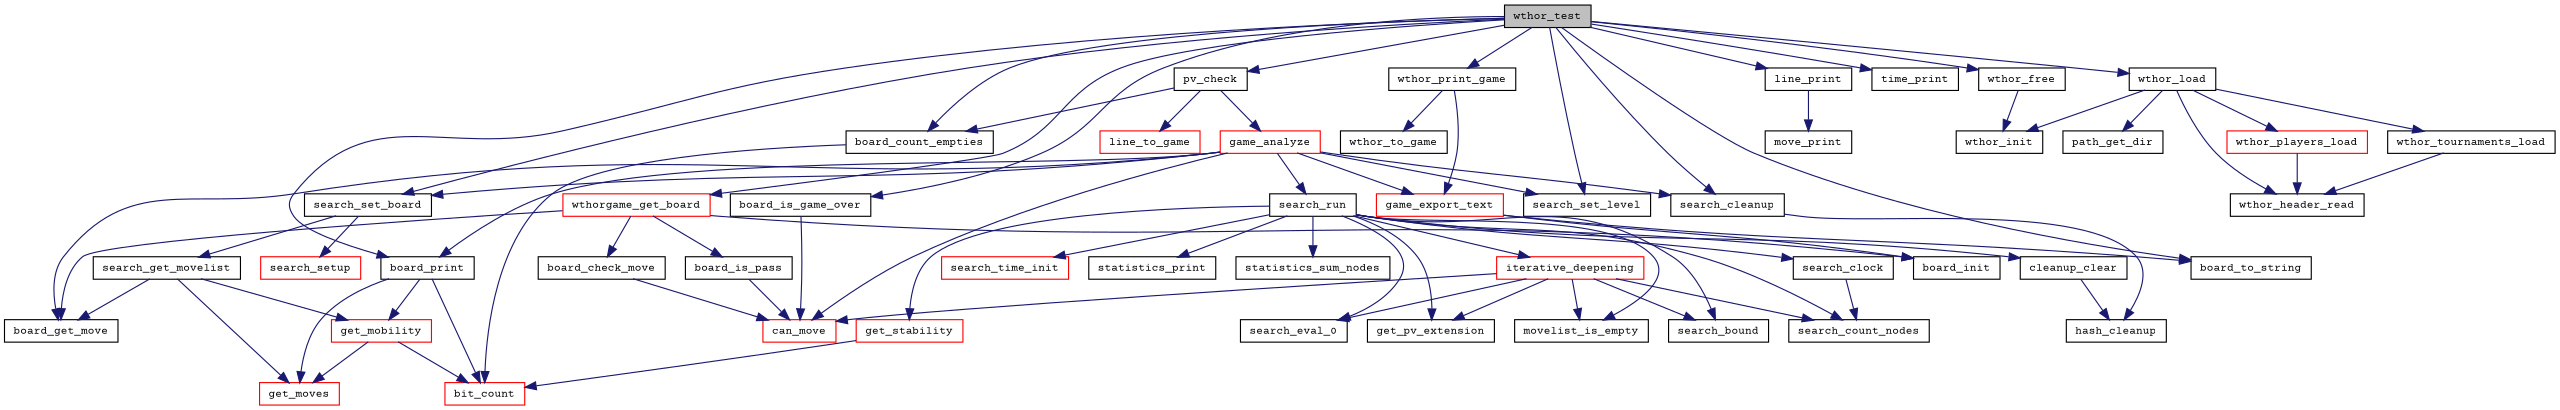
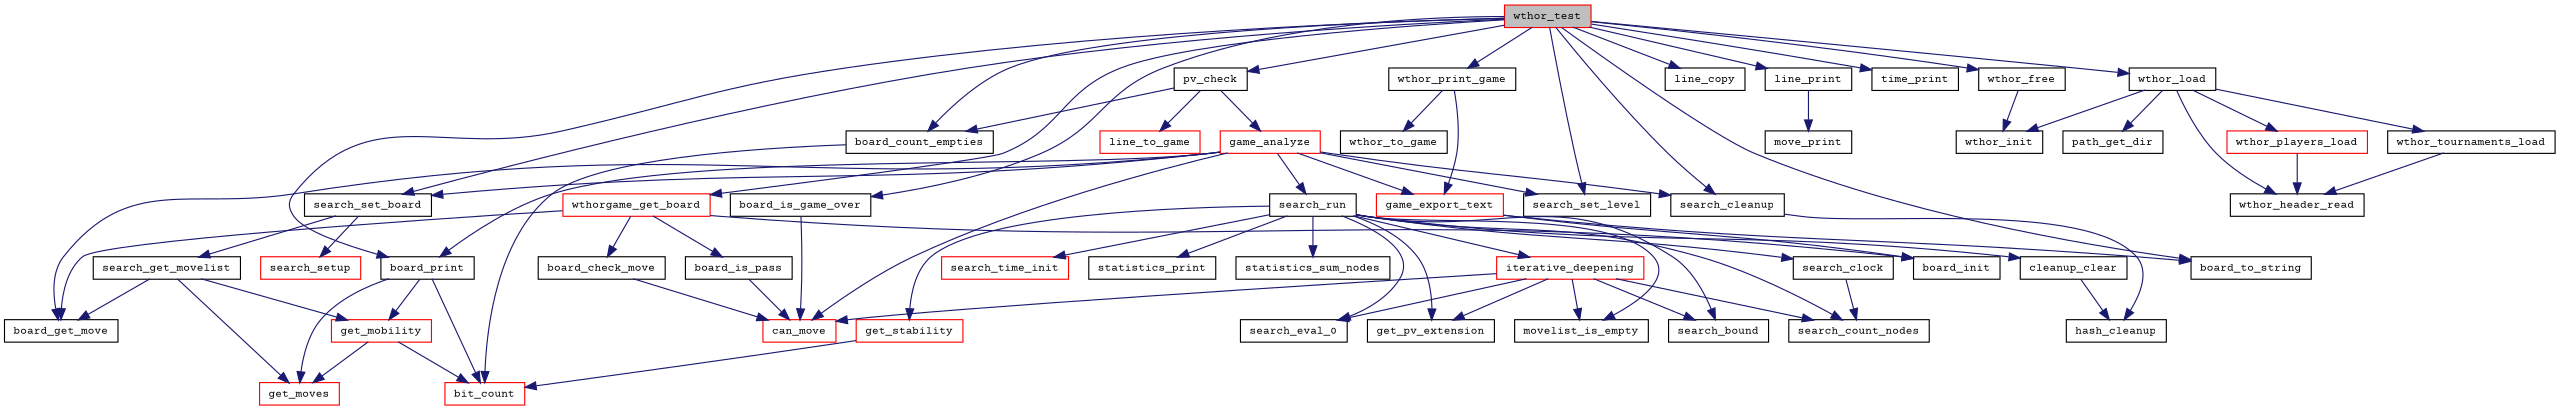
  digraph {
    fontname="Courier Prime"
    rankdir=TB
    node [color=black fontname="Courier Prime" fontsize=10 shape=record]
    edge [color=midnightblue fontname="Courier Prime" fontsize=10 labelfontname=FreeSans labelfontsize=10 style=solid]
-   n1 [fillcolor=grey75 fontcolor=black height=0.2 label=wthor_test style=filled width=0.4]
+   n1 [color=red fillcolor=grey75 fontcolor=black height=0.2 label=wthor_test style=filled width=0.4]
    n2 [height=0.2 label=board_count_empties width=0.4]
    n3 [height=0.2 label=board_is_game_over width=0.4]
    n4 [height=0.2 label=board_print width=0.4]
    n5 [height=0.2 label=board_to_string width=0.4]
+   n6 [height=0.2 label=line_copy width=0.4]
    n7 [height=0.2 label=line_print width=0.4]
    n8 [height=0.2 label=pv_check width=0.4]
    n9 [height=0.2 label=search_cleanup width=0.4]
    n10 [height=0.2 label=search_set_board width=0.4]
    n11 [height=0.2 label=search_set_level width=0.4]
    n12 [height=0.2 label=time_print width=0.4]
    n13 [height=0.2 label=wthor_free width=0.4]
    n14 [height=0.2 label=wthor_load width=0.4]
    n15 [height=0.2 label=wthor_print_game width=0.4]
    n16 [color=red height=0.2 label=wthorgame_get_board width=0.4]
    n17 [color=red height=0.2 label=bit_count width=0.4]
    n18 [color=red height=0.2 label=can_move width=0.4]
    n19 [color=red height=0.2 label=get_mobility width=0.4]
    n20 [color=red height=0.2 label=get_moves width=0.4]
    n21 [height=0.2 label=move_print width=0.4]
    n22 [color=red height=0.2 label=game_analyze width=0.4]
    n23 [color=red height=0.2 label=line_to_game width=0.4]
    n24 [height=0.2 label=hash_cleanup width=0.4]
    n25 [height=0.2 label=search_run width=0.4]
    n26 [height=0.2 label=get_pv_extension width=0.4]
    n27 [color=red height=0.2 label=get_stability width=0.4]
    n28 [height=0.2 label=cleanup_clear width=0.4]
    n29 [color=red height=0.2 label=iterative_deepening width=0.4]
    n30 [height=0.2 label=movelist_is_empty width=0.4]
    n31 [height=0.2 label=search_bound width=0.4]
    n32 [height=0.2 label=search_count_nodes width=0.4]
    n33 [height=0.2 label=search_eval_0 width=0.4]
    n34 [height=0.2 label=search_clock width=0.4]
    n35 [color=red height=0.2 label=search_time_init width=0.4]
    n36 [height=0.2 label=statistics_print width=0.4]
    n37 [height=0.2 label=statistics_sum_nodes width=0.4]
    n38 [height=0.2 label=search_get_movelist width=0.4]
    n39 [color=red height=0.2 label=search_setup width=0.4]
    n40 [height=0.2 label=wthor_init width=0.4]
    n41 [height=0.2 label=path_get_dir width=0.4]
    n42 [height=0.2 label=wthor_header_read width=0.4]
    n43 [color=red height=0.2 label=wthor_players_load width=0.4]
    n44 [height=0.2 label=wthor_tournaments_load width=0.4]
    n45 [color=red height=0.2 label=game_export_text width=0.4]
    n46 [height=0.2 label=wthor_to_game width=0.4]
    n47 [height=0.2 label=board_get_move width=0.4]
    n48 [height=0.2 label=board_init width=0.4]
    n49 [height=0.2 label=board_check_move width=0.4]
    n50 [height=0.2 label=board_is_pass width=0.4]
    n1 -> n2
    n1 -> n3
    n1 -> n4
    n1 -> n5
+   n1 -> n6
    n1 -> n7
    n1 -> n8
    n1 -> n9
    n1 -> n10
    n1 -> n11
    n1 -> n12
    n1 -> n13
    n1 -> n14
    n1 -> n15
    n1 -> n16
    n2 -> n17
    n3 -> n18
    n4 -> n17
    n4 -> n19
    n4 -> n20
    n7 -> n21
    n8 -> n2
    n8 -> n22
    n8 -> n23
    n9 -> n24
    n10 -> n38
    n10 -> n39
    n13 -> n40
    n14 -> n40
    n14 -> n41
    n14 -> n42
    n14 -> n43
    n14 -> n44
    n15 -> n45
    n15 -> n46
    n16 -> n47
    n16 -> n48
    n16 -> n49
    n16 -> n50
    n19 -> n17
    n19 -> n20
    n22 -> n4
    n22 -> n9
    n22 -> n10
    n22 -> n11
    n22 -> n18
    n22 -> n25
    n22 -> n45
    n22 -> n47
    n25 -> n26
    n25 -> n27
    n25 -> n28
    n25 -> n29
    n25 -> n30
    n25 -> n31
    n25 -> n32
    n25 -> n33
    n25 -> n34
    n25 -> n35
    n25 -> n36
    n25 -> n37
    n27 -> n17
    n28 -> n24
    n29 -> n18
    n29 -> n26
    n29 -> n30
    n29 -> n31
    n29 -> n32
    n29 -> n33
    n34 -> n32
    n38 -> n19
    n38 -> n20
    n38 -> n47
    n43 -> n42
    n44 -> n42
    n45 -> n5
    n45 -> n48
    n49 -> n18
    n50 -> n18
  }
